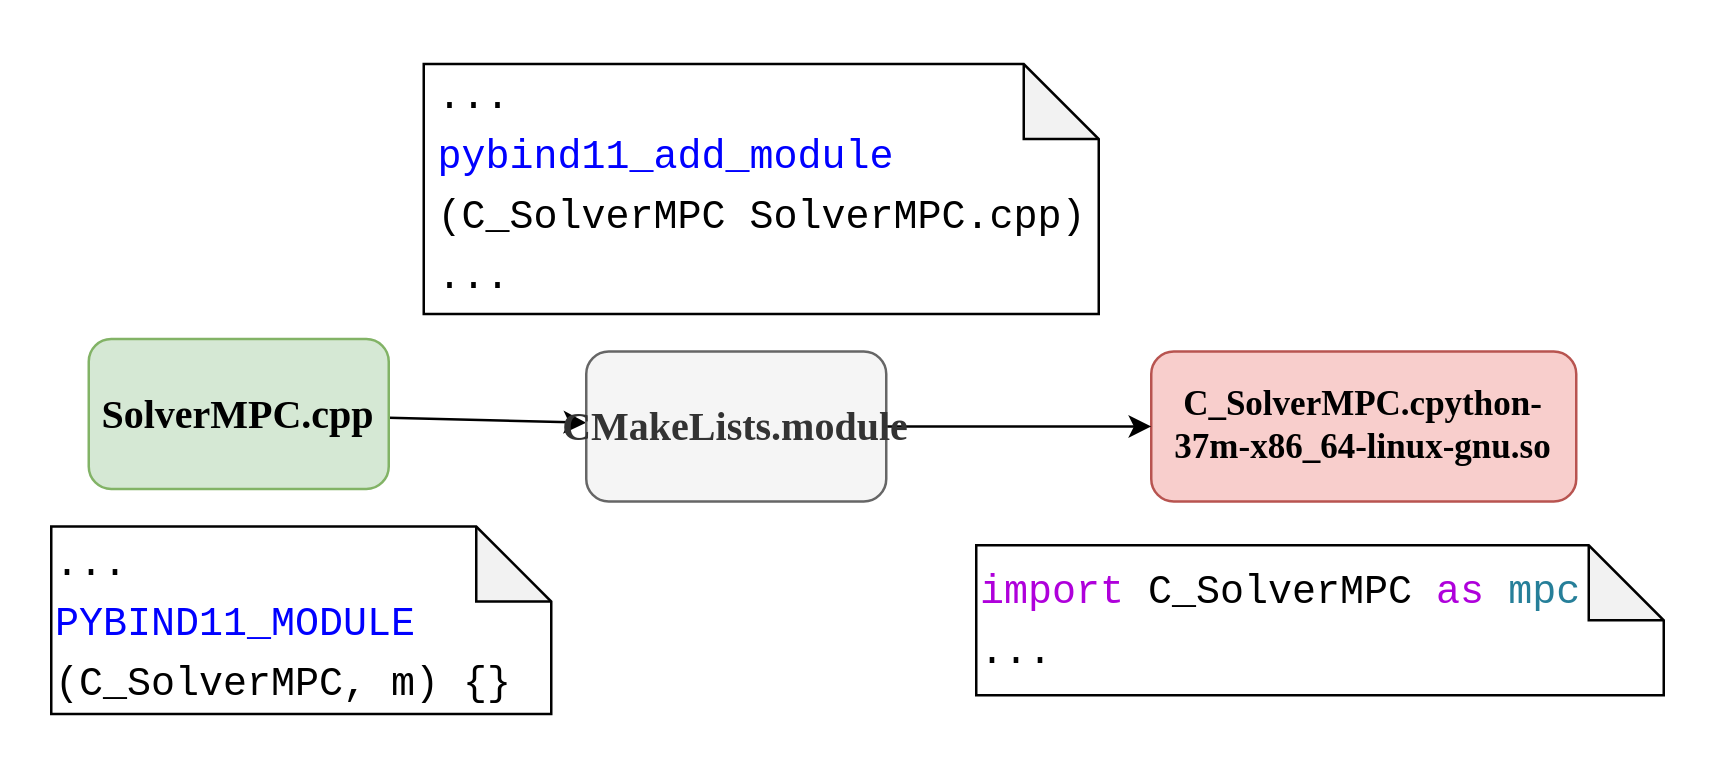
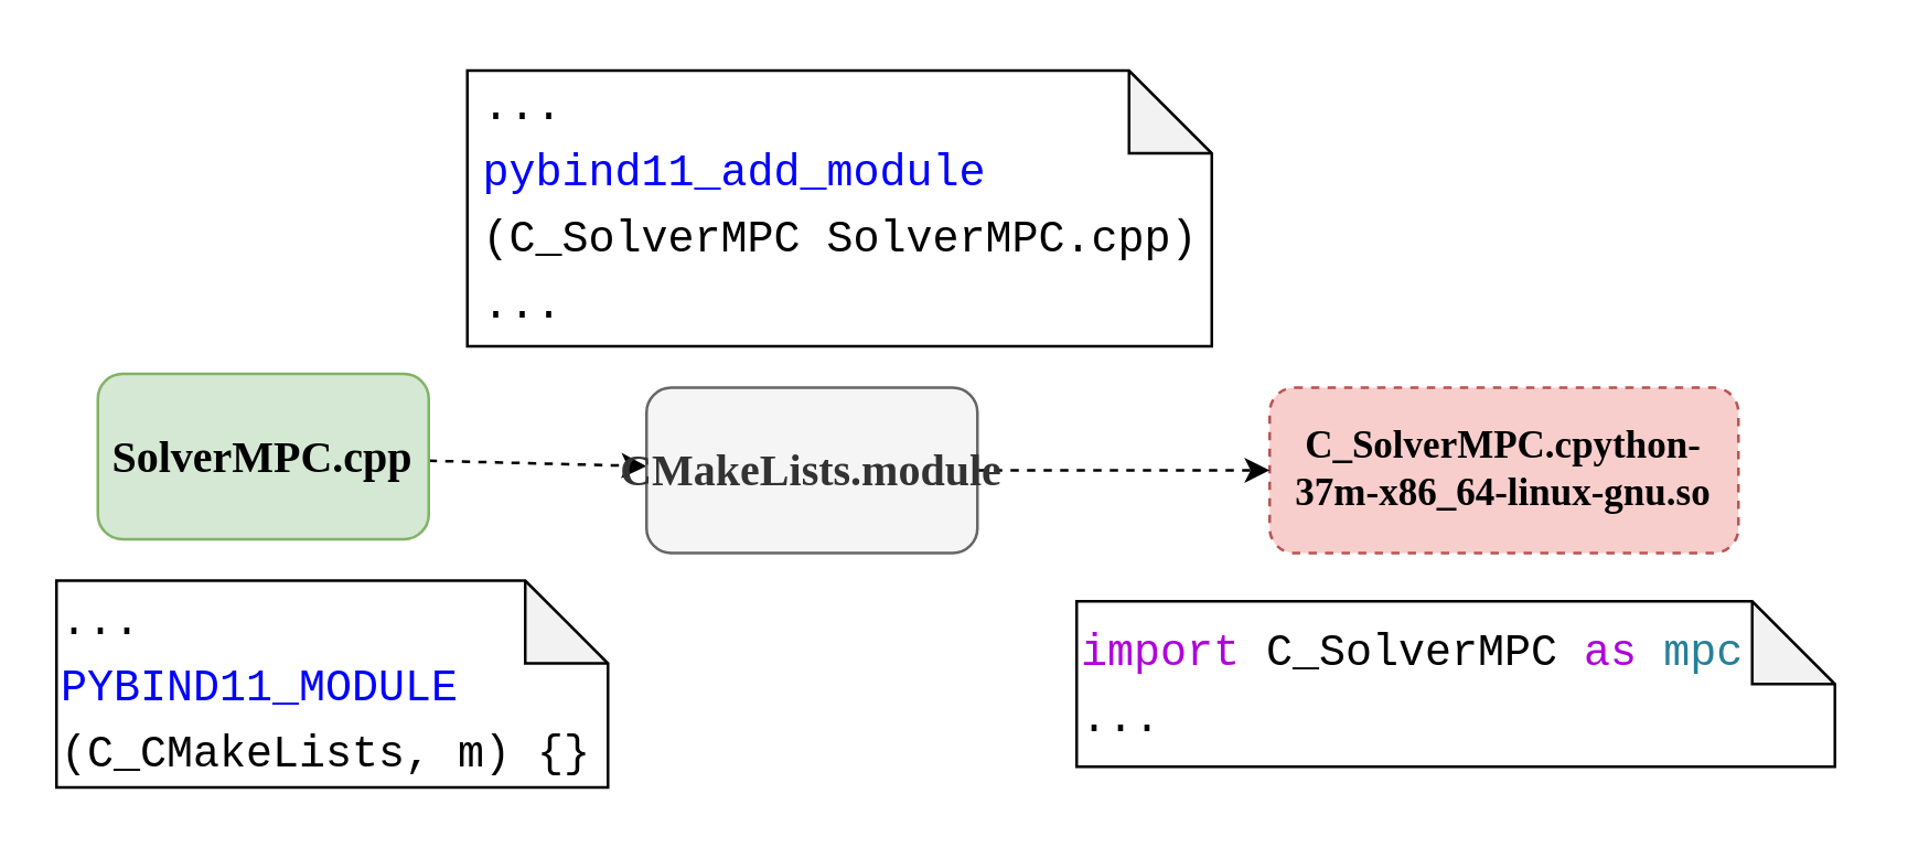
  <mxCell id="0" />
  <mxCell id="1" parent="0" />
- <mxCell id="2" value="&lt;div style=&quot;background-color: rgb(255 , 255 , 255) ; font-family: &amp;#34;consolas&amp;#34; , &amp;#34;courier new&amp;#34; , monospace , &amp;#34;droid sans mono&amp;#34; , monospace , monospace ; font-size: 16px ; line-height: 24px&quot;&gt;&lt;div style=&quot;font-size: 16px&quot;&gt;&lt;span style=&quot;font-size: 16px&quot;&gt;...&lt;/span&gt;&lt;/div&gt;&lt;div style=&quot;font-size: 16px&quot;&gt;&lt;span style=&quot;color: rgb(0 , 0 , 255) ; font-size: 16px&quot;&gt;PYBIND11_MODULE&lt;/span&gt;&lt;/div&gt;&lt;div style=&quot;font-size: 16px&quot;&gt;(C_SolverMPC, m) {}&lt;/div&gt;&lt;/div&gt;" style="text;html=1;align=left;verticalAlign=middle;resizable=0;points=[];autosize=1;strokeColor=none;fillColor=none;fontSize=16;" vertex="1" parent="1"><mxGeometry x="20" y="209" width="200" height="80" as="geometry" /></mxCell>
+ <mxCell id="2" value="&lt;div style=&quot;background-color: rgb(255 , 255 , 255) ; font-family: &amp;#34;consolas&amp;#34; , &amp;#34;courier new&amp;#34; , monospace , &amp;#34;droid sans mono&amp;#34; , monospace , monospace ; font-size: 16px ; line-height: 24px&quot;&gt;&lt;div style=&quot;font-size: 16px&quot;&gt;&lt;span style=&quot;font-size: 16px&quot;&gt;...&lt;/span&gt;&lt;/div&gt;&lt;div style=&quot;font-size: 16px&quot;&gt;&lt;span style=&quot;color: rgb(0 , 0 , 255) ; font-size: 16px&quot;&gt;PYBIND11_MODULE&lt;/span&gt;&lt;/div&gt;&lt;div style=&quot;font-size: 16px&quot;&gt;(C_CMakeLists, m) {}&lt;/div&gt;&lt;/div&gt;" style="text;html=1;align=left;verticalAlign=middle;resizable=0;points=[];autosize=1;strokeColor=none;fillColor=none;fontSize=16;" vertex="1" parent="1"><mxGeometry x="20" y="209" width="200" height="80" as="geometry" /></mxCell>
  <mxCell id="3" value="" style="shape=note;whiteSpace=wrap;html=1;backgroundOutline=1;darkOpacity=0.05;fontFamily=Times New Roman;fontSize=16;fillColor=none;" vertex="1" parent="1"><mxGeometry x="20" y="210" width="200" height="75" as="geometry" /></mxCell>
  <mxCell id="4" value="" style="shape=note;whiteSpace=wrap;html=1;backgroundOutline=1;darkOpacity=0.05;fontFamily=Times New Roman;fontSize=16;fillColor=none;" vertex="1" parent="1"><mxGeometry x="390" y="217.5" width="275" height="60" as="geometry" /></mxCell>
- <mxCell id="5" value="" style="edgeStyle=none;html=1;fontFamily=Times New Roman;fontSize=16;fontColor=#000000;" edge="1" parent="1" source="6" target="12"><mxGeometry relative="1" as="geometry" /></mxCell>
+ <mxCell id="5" value="" style="edgeStyle=none;html=1;fontFamily=Times New Roman;fontSize=16;fontColor=#000000;dashed=1;" edge="1" parent="1" source="6" target="12"><mxGeometry relative="1" as="geometry" /></mxCell>
  <mxCell id="6" value="SolverMPC.cpp" style="rounded=1;whiteSpace=wrap;html=1;fontFamily=Times New Roman;fontSize=16;fontStyle=1;fillColor=#d5e8d4;strokeColor=#82b366;" vertex="1" parent="1"><mxGeometry x="35" y="135" width="120" height="60" as="geometry" /></mxCell>
- <mxCell id="7" value="C_SolverMPC.cpython-37m-x86_64-linux-gnu.so" style="whiteSpace=wrap;html=1;rounded=1;fontFamily=Times New Roman;fontSize=14;fontStyle=1;fillColor=#f8cecc;strokeColor=#b85450;" vertex="1" parent="1"><mxGeometry x="460" y="140" width="170" height="60" as="geometry" /></mxCell>
+ <mxCell id="7" value="C_SolverMPC.cpython-37m-x86_64-linux-gnu.so" style="whiteSpace=wrap;html=1;rounded=1;fontFamily=Times New Roman;fontSize=14;fontStyle=1;fillColor=#f8cecc;strokeColor=#b85450;dashed=1;" vertex="1" parent="1"><mxGeometry x="460" y="140" width="170" height="60" as="geometry" /></mxCell>
  <mxCell id="8" value="&lt;div style=&quot;background-color: rgb(255 , 255 , 255) ; font-family: &amp;#34;consolas&amp;#34; , &amp;#34;courier new&amp;#34; , monospace , &amp;#34;droid sans mono&amp;#34; , monospace , monospace ; font-weight: normal ; font-size: 16px ; line-height: 24px&quot;&gt;&lt;div style=&quot;font-size: 16px&quot;&gt;&lt;span style=&quot;font-size: 16px&quot;&gt;...&lt;/span&gt;&lt;/div&gt;&lt;div style=&quot;color: rgb(0 , 0 , 0) ; font-size: 16px&quot;&gt;&lt;span style=&quot;color: rgb(0 , 0 , 255) ; font-size: 16px&quot;&gt;pybind11_add_module&lt;/span&gt;&lt;/div&gt;&lt;div style=&quot;color: rgb(0 , 0 , 0) ; font-size: 16px&quot;&gt;&lt;span style=&quot;font-family: &amp;#34;consolas&amp;#34; , &amp;#34;courier new&amp;#34; , monospace , &amp;#34;droid sans mono&amp;#34; , monospace , monospace ; font-size: 16px&quot;&gt;(&lt;/span&gt;C_SolverMPC SolverMPC.cpp)&lt;/div&gt;&lt;div style=&quot;color: rgb(0 , 0 , 0) ; font-size: 16px&quot;&gt;...&lt;/div&gt;&lt;/div&gt;" style="text;whiteSpace=wrap;html=1;fontSize=16;fontFamily=Times New Roman;" vertex="1" parent="1"><mxGeometry x="173" y="20" width="287" height="110" as="geometry" /></mxCell>
  <mxCell id="9" value="&lt;div style=&quot;background-color: rgb(255 , 255 , 255) ; font-family: &amp;#34;consolas&amp;#34; , &amp;#34;courier new&amp;#34; , monospace , &amp;#34;droid sans mono&amp;#34; , monospace , monospace ; font-weight: normal ; font-size: 16px ; line-height: 24px&quot;&gt;&lt;div style=&quot;color: rgb(0 , 0 , 0) ; font-size: 16px&quot;&gt;&lt;span style=&quot;color: rgb(175 , 0 , 219) ; font-size: 16px&quot;&gt;import&lt;/span&gt;&lt;span style=&quot;color: rgb(0 , 0 , 0) ; font-size: 16px&quot;&gt;&amp;nbsp;C_SolverMPC &lt;/span&gt;&lt;span style=&quot;color: rgb(175 , 0 , 219) ; font-size: 16px&quot;&gt;as&lt;/span&gt;&lt;span style=&quot;color: rgb(0 , 0 , 0) ; font-size: 16px&quot;&gt; &lt;/span&gt;&lt;span style=&quot;color: rgb(38 , 127 , 153) ; font-size: 16px&quot;&gt;mpc&lt;/span&gt;&lt;/div&gt;&lt;div style=&quot;font-size: 16px&quot;&gt;&lt;span style=&quot;font-size: 16px&quot;&gt;...&lt;/span&gt;&lt;/div&gt;&lt;/div&gt;" style="text;whiteSpace=wrap;html=1;fontSize=16;fontFamily=Times New Roman;" vertex="1" parent="1"><mxGeometry x="390" y="217.5" width="280" height="60" as="geometry" /></mxCell>
  <mxCell id="10" value="" style="shape=note;whiteSpace=wrap;html=1;backgroundOutline=1;darkOpacity=0.05;fontFamily=Times New Roman;fontSize=16;fontColor=#000000;fillColor=none;" vertex="1" parent="1"><mxGeometry x="169" y="25" width="270" height="100" as="geometry" /></mxCell>
- <mxCell id="11" style="edgeStyle=none;html=1;entryX=0;entryY=0.5;entryDx=0;entryDy=0;fontFamily=Times New Roman;fontSize=16;fontColor=#000000;" edge="1" parent="1" source="12" target="7"><mxGeometry relative="1" as="geometry" /></mxCell>
+ <mxCell id="11" style="edgeStyle=none;html=1;entryX=0;entryY=0.5;entryDx=0;entryDy=0;fontFamily=Times New Roman;fontSize=16;fontColor=#000000;dashed=1;" edge="1" parent="1" source="12" target="7"><mxGeometry relative="1" as="geometry" /></mxCell>
  <mxCell id="12" value="&lt;font style=&quot;font-size: 16px&quot;&gt;CMakeLists.module&lt;/font&gt;" style="whiteSpace=wrap;html=1;fontSize=16;fontFamily=Times New Roman;rounded=1;fontStyle=1;fillColor=#f5f5f5;strokeColor=#666666;fontColor=#333333;" vertex="1" parent="1"><mxGeometry x="234" y="140" width="120" height="60" as="geometry" /></mxCell>
